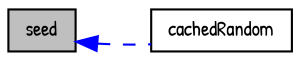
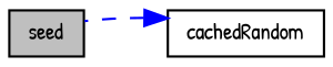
  digraph {
    rankdir=LR
    fontname="Patrick Hand"
    node [color=black fontname="Patrick Hand" fontsize=10 shape=record]
    n1 [fillcolor=grey75 fontcolor=black height=0.2 label=seed style=filled width=0.4]
    n2 [height=0.2 label=cachedRandom width=0.4]
-   n1 -> n2 [color=blue dir=back fontname="Patrick Hand" fontsize=10 labelfontname=FreeSans labelfontsize=10 style=dashed]
+   n2 -> n1 [color=blue dir=back fontname="Patrick Hand" fontsize=10 labelfontname=FreeSans labelfontsize=10 style=dashed]
  }
